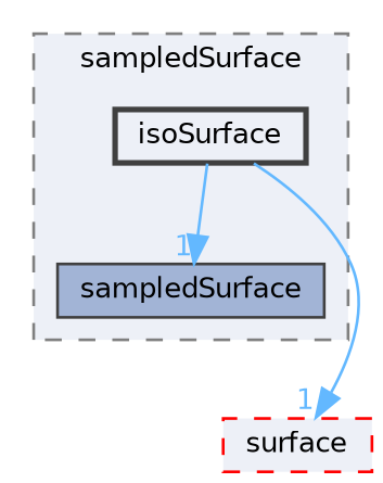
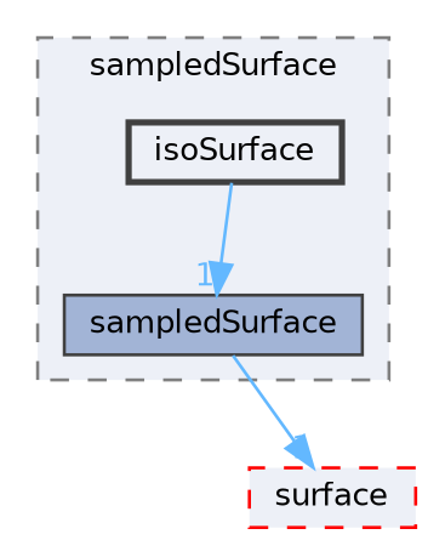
  digraph {
    compound=true
    node [color=grey25 fillcolor="#edf0f7" fontname=Helvetica fontsize=10 shape=box]
    edge [color=steelblue1 fontcolor=steelblue1 fontname=Helvetica fontsize=10 headlabel=1 labeldistance=1.5 labelfontname=Helvetica labelfontsize=10]
    n1 [fillcolor="#a2b4d6" height=0.2 label=sampledSurface style=filled width=0.4]
    n2 [height=0.2 label=isoSurface style="filled,bold" width=0.4]
    n3 [color=red height=0.2 label=surface style="filled,dashed" width=0.4]
    subgraph cluster_1 {
      bgcolor="#edf0f7"
      fontname=Helvetica
      fontsize=10
      label=sampledSurface
      pencolor=grey50
      style="filled,dashed"
      n1
      n2
    }
    n2 -> n1
-   n2 -> n3
+   n1 -> n3
  }
